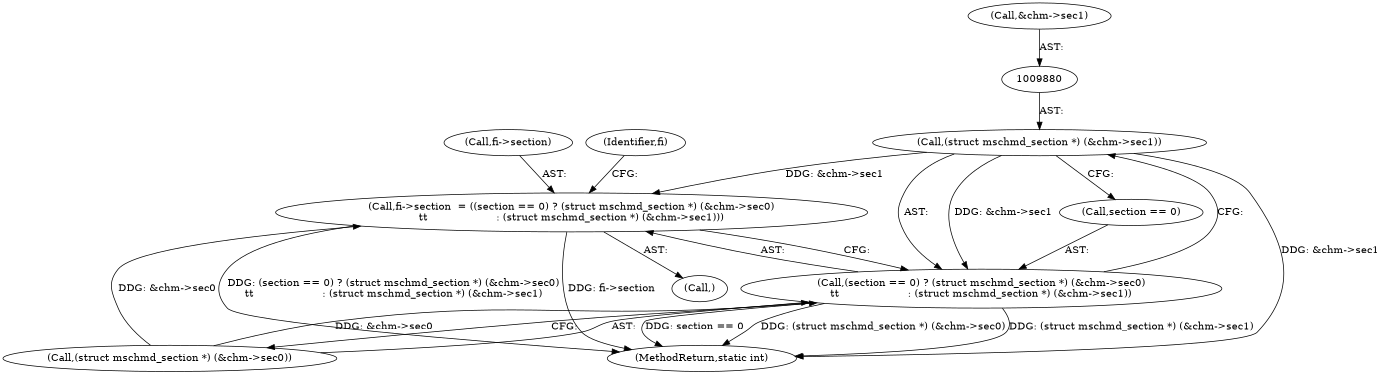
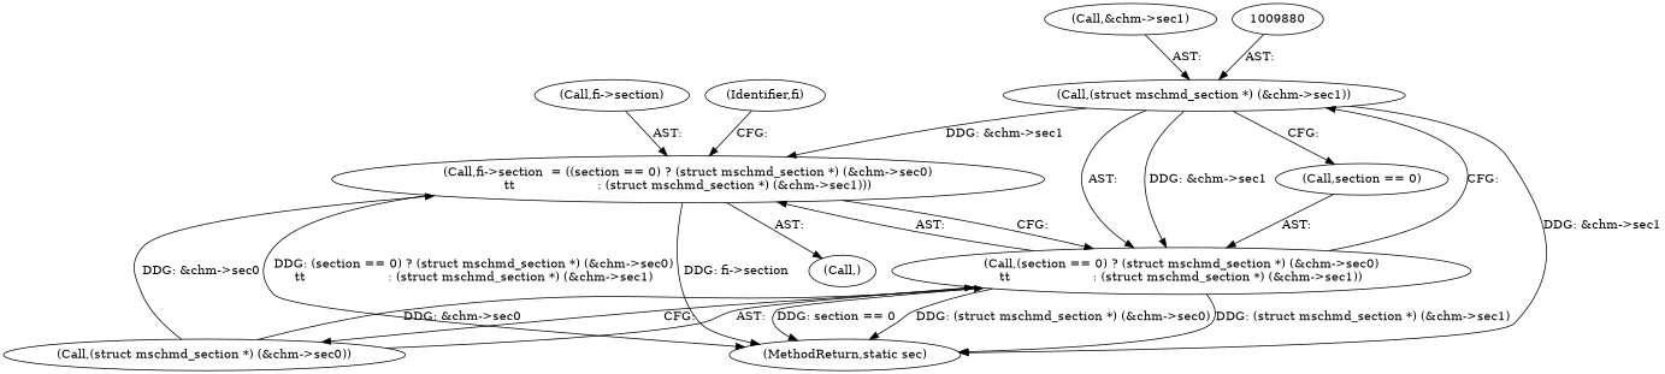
  digraph {
    n1 [label="(Call,(struct mschmd_section *) (&chm->sec1))"]
    n2 [label="(Call,fi->section  = ((section == 0) ? (struct mschmd_section *) (&chm->sec0)\n\t\t                     : (struct mschmd_section *) (&chm->sec1)))"]
    n3 [label="(Call,(section == 0) ? (struct mschmd_section *) (&chm->sec0)\n\t\t                     : (struct mschmd_section *) (&chm->sec1))"]
-   n4 [label="(MethodReturn,static int)"]
+   n4 [label="(MethodReturn,static sec)"]
    n5 [label="(Call,section == 0)"]
    n6 [label="(Call,)"]
    n7 [label="(Call,(struct mschmd_section *) (&chm->sec0))"]
    n8 [label="(Call,&chm->sec1)"]
    n9 [label="(Call,fi->section)"]
    n10 [label="(Identifier,fi)"]
    n11 [label=1009880]
    n1 -> n2 [label="DDG: &chm->sec1"]
    n1 -> n3 [label="AST: "]
    n1 -> n3 [label="DDG: &chm->sec1"]
    n1 -> n4 [label="DDG: &chm->sec1"]
    n1 -> n5 [label="CFG: "]
    n2 -> n3 [label="CFG: "]
    n2 -> n4 [label="DDG: fi->section"]
    n2 -> n4 [label="DDG: (section == 0) ? (struct mschmd_section *) (&chm->sec0)\n\t\t                     : (struct mschmd_section *) (&chm->sec1)"]
    n2 -> n6 [label="AST: "]
    n3 -> n1 [label="CFG: "]
    n3 -> n2 [label="AST: "]
    n3 -> n4 [label="DDG: section == 0"]
    n3 -> n4 [label="DDG: (struct mschmd_section *) (&chm->sec0)"]
    n3 -> n4 [label="DDG: (struct mschmd_section *) (&chm->sec1)"]
    n3 -> n7 [label="CFG: "]
    n5 -> n3 [label="AST: "]
    n7 -> n2 [label="DDG: &chm->sec0"]
    n7 -> n3 [label="AST: "]
    n7 -> n3 [label="DDG: &chm->sec0"]
-   n8 -> n11 [label="AST: "]
+   n8 -> n1 [label="AST: "]
    n9 -> n2 [label="AST: "]
    n10 -> n2 [label="CFG: "]
    n11 -> n1 [label="AST: "]
  }
